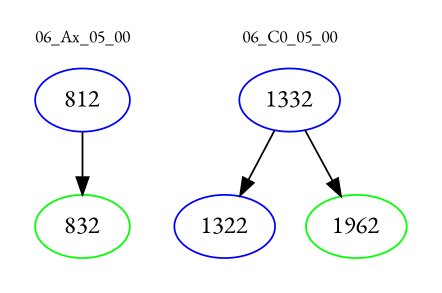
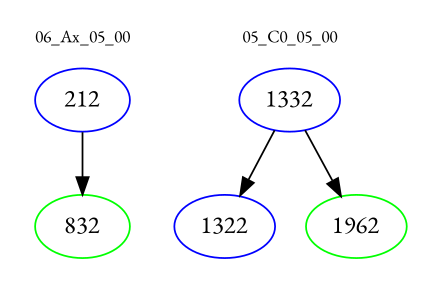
  digraph {
    fontname="EB Garamond"
    node [color=blue fontname="EB Garamond"]
    edge [color=black fontname="EB Garamond"]
-   n1 [label=812]
+   n1 [label=212]
    n2 [color=green label=832]
    n3 [label=1332]
    n4 [label=1322]
    n5 [color=green label=1962]
    subgraph cluster_1 {
      color=white
      fontsize=10
      label="06_Ax_05_00"
      n1
      n2
    }
    subgraph cluster_2 {
      color=white
      fontsize=10
-     label="06_C0_05_00"
+     label="05_C0_05_00"
      n3
      n4
      n5
    }
    n1 -> n2
    n3 -> n4
    n3 -> n5
  }
